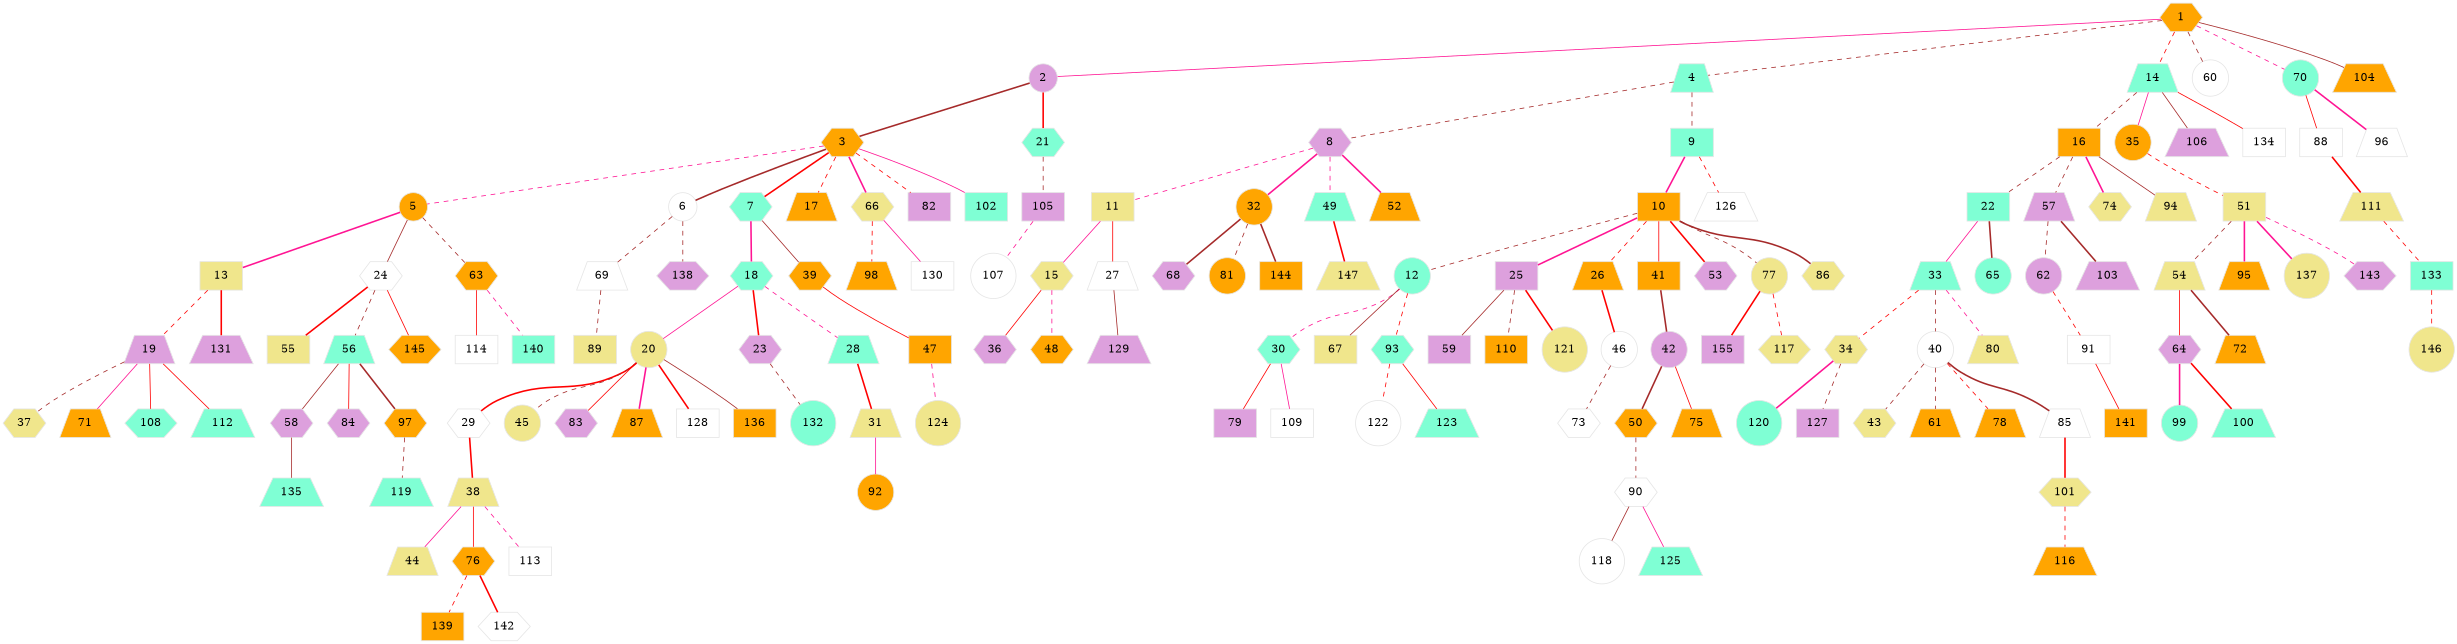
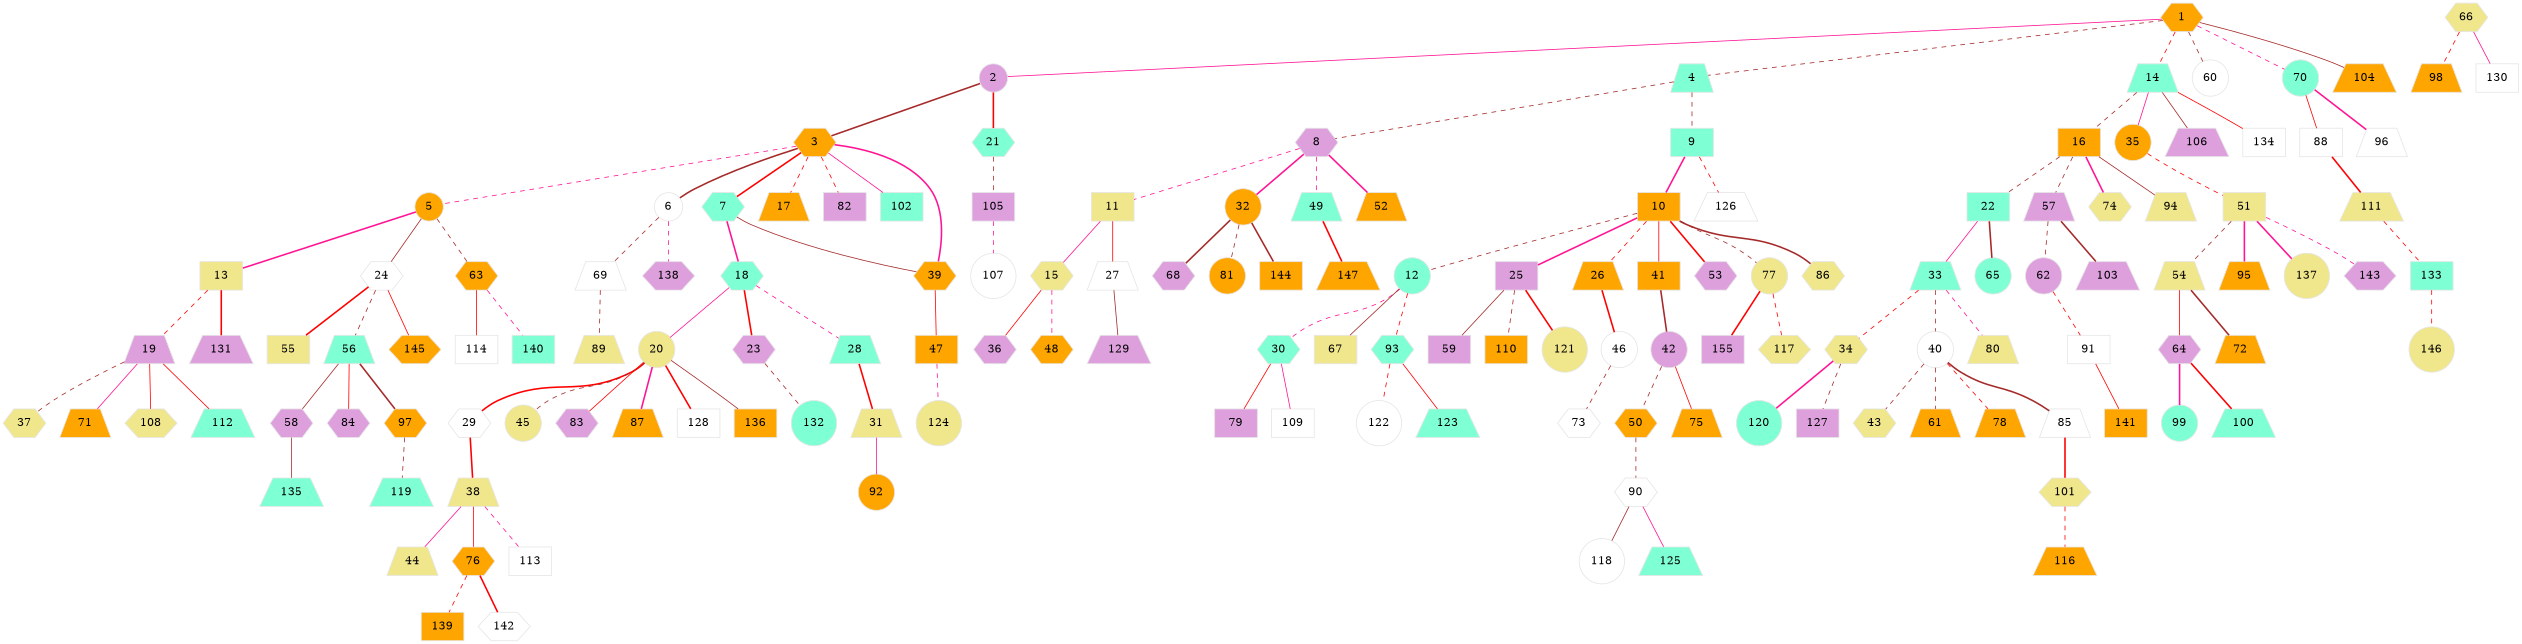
  graph {
    node [color=gray90 fillcolor=orange shape=trapezium style=filled]
    edge [color=red style=dashed]
    1 [shape=hexagon]
    2 [fillcolor=plum shape=circle]
    4 [fillcolor=aquamarine]
    14 [fillcolor=aquamarine]
    60 [fillcolor=white shape=circle]
    70 [fillcolor=aquamarine shape=circle]
    104
    3 [shape=hexagon]
    21 [fillcolor=aquamarine shape=hexagon]
    8 [fillcolor=plum shape=hexagon]
    9 [fillcolor=aquamarine shape=box]
    16 [shape=box]
    35 [shape=circle]
    106 [fillcolor=plum]
    134 [fillcolor=white shape=box]
    88 [fillcolor=white shape=box]
    96 [fillcolor=white]
    5 [shape=circle]
    6 [fillcolor=white shape=circle]
    7 [fillcolor=aquamarine shape=hexagon]
    17
    66 [fillcolor=khaki shape=hexagon]
    82 [fillcolor=plum shape=box]
    102 [fillcolor=aquamarine shape=box]
    105 [fillcolor=plum shape=box]
    13 [fillcolor=khaki shape=box]
    24 [fillcolor=white shape=hexagon]
    63 [shape=hexagon]
    69 [fillcolor=white]
    138 [fillcolor=plum shape=hexagon]
    18 [fillcolor=aquamarine shape=hexagon]
    39 [shape=hexagon]
    98
    130 [fillcolor=white shape=box]
    11 [fillcolor=khaki shape=box]
    32 [shape=circle]
    49 [fillcolor=aquamarine]
    52
    10 [shape=box]
    126 [fillcolor=white]
    19 [fillcolor=plum]
    131 [fillcolor=plum]
    55 [fillcolor=khaki shape=box]
    56 [fillcolor=aquamarine]
    145 [shape=hexagon]
    114 [fillcolor=white shape=box]
    140 [fillcolor=aquamarine shape=box]
-   89 [fillcolor=khaki shape=box]
+   89 [fillcolor=khaki]
    20 [fillcolor=khaki shape=circle]
    23 [fillcolor=plum shape=hexagon]
    28 [fillcolor=aquamarine]
    47 [shape=box]
    15 [fillcolor=khaki shape=hexagon]
    27 [fillcolor=white]
    68 [fillcolor=plum shape=hexagon]
    81 [shape=circle]
    144 [shape=box]
-   147 [fillcolor=khaki]
+   147
    12 [fillcolor=aquamarine shape=circle]
    25 [fillcolor=plum shape=box]
    26
    41 [shape=box]
    53 [fillcolor=plum shape=hexagon]
    77 [fillcolor=khaki shape=circle]
    86 [fillcolor=khaki shape=hexagon]
    30 [fillcolor=aquamarine shape=hexagon]
    67 [fillcolor=khaki shape=box]
    93 [fillcolor=aquamarine shape=hexagon]
    59 [fillcolor=plum shape=box]
    110 [shape=box]
    121 [fillcolor=khaki shape=circle]
    46 [fillcolor=white shape=circle]
    42 [fillcolor=plum shape=circle]
    n74 [fillcolor=plum label=155 shape=box]
    117 [fillcolor=khaki shape=hexagon]
    36 [fillcolor=plum shape=hexagon]
    48 [shape=hexagon]
    129 [fillcolor=plum]
    79 [fillcolor=plum shape=box]
    109 [fillcolor=white shape=box]
    122 [fillcolor=white shape=circle]
    123 [fillcolor=aquamarine]
    37 [fillcolor=khaki shape=hexagon]
    71
-   108 [fillcolor=aquamarine shape=hexagon]
+   108 [fillcolor=khaki shape=hexagon]
    112 [fillcolor=aquamarine]
    22 [fillcolor=aquamarine shape=box]
    57 [fillcolor=plum]
    74 [fillcolor=khaki shape=hexagon]
    94 [fillcolor=khaki]
    51 [fillcolor=khaki shape=box]
    33 [fillcolor=aquamarine]
    65 [fillcolor=aquamarine shape=circle]
    62 [fillcolor=plum shape=circle]
    103 [fillcolor=plum]
    29 [fillcolor=white shape=hexagon]
    45 [fillcolor=khaki shape=circle]
    83 [fillcolor=plum shape=hexagon]
    87
    128 [fillcolor=white shape=box]
    136 [shape=box]
    132 [fillcolor=aquamarine shape=circle]
    31 [fillcolor=khaki]
    38 [fillcolor=khaki]
    107 [fillcolor=white shape=circle]
    34 [fillcolor=khaki shape=hexagon]
    40 [fillcolor=white shape=circle]
    80 [fillcolor=khaki]
    58 [fillcolor=plum shape=hexagon]
    84 [fillcolor=plum shape=hexagon]
    97 [shape=hexagon]
    73 [fillcolor=white shape=hexagon]
    92 [shape=circle]
    44 [fillcolor=khaki]
    76 [shape=hexagon]
    113 [fillcolor=white shape=box]
    120 [fillcolor=aquamarine shape=circle]
    127 [fillcolor=plum shape=box]
    43 [fillcolor=khaki shape=hexagon]
    61
    78
    85 [fillcolor=white]
    54 [fillcolor=khaki]
    95
    137 [fillcolor=khaki shape=circle]
    143 [fillcolor=plum shape=hexagon]
    139 [shape=box]
    142 [fillcolor=white shape=hexagon]
    124 [fillcolor=khaki shape=circle]
    101 [fillcolor=khaki shape=hexagon]
    50 [shape=hexagon]
    75
    90 [fillcolor=white shape=hexagon]
    118 [fillcolor=white shape=circle]
    125 [fillcolor=aquamarine]
    64 [fillcolor=plum shape=hexagon]
    72
    99 [fillcolor=aquamarine shape=circle]
    100 [fillcolor=aquamarine]
    135 [fillcolor=aquamarine]
    119 [fillcolor=aquamarine]
    91 [fillcolor=white shape=box]
    141 [shape=box]
    111 [fillcolor=khaki]
    116
    133 [fillcolor=aquamarine shape=box]
    146 [fillcolor=khaki shape=circle]
    1 -- 2 [color=deeppink style=solid]
    1 -- 4 [color=brown]
    1 -- 14
    1 -- 60 [color=brown]
    1 -- 70 [color=deeppink]
    1 -- 104 [color=brown style=solid]
    2 -- 3 [color=brown style=bold]
    2 -- 21 [style=bold]
    4 -- 8 [color=brown]
    4 -- 9 [color=brown]
    14 -- 16 [color=brown]
    14 -- 35 [color=deeppink style=solid]
    14 -- 106 [color=brown style=solid]
    14 -- 134 [style=solid]
    70 -- 88 [style=solid]
    70 -- 96 [color=deeppink style=bold]
    3 -- 5 [color=deeppink]
    3 -- 6 [color=brown style=bold]
    3 -- 7 [style=bold]
    3 -- 17
-   3 -- 66 [color=deeppink style=bold]
+   3 -- 39 [color=deeppink style=bold]
    3 -- 82
    3 -- 102 [color=deeppink style=solid]
    21 -- 105 [color=brown]
    8 -- 11 [color=deeppink]
    8 -- 32 [color=deeppink style=bold]
    8 -- 49 [color=deeppink]
    8 -- 52 [color=deeppink style=bold]
    9 -- 10 [color=deeppink style=bold]
    9 -- 126
    16 -- 22 [color=brown]
    16 -- 57 [color=brown]
    16 -- 74 [color=deeppink style=bold]
    16 -- 94 [color=brown style=solid]
    35 -- 51
    88 -- 111 [style=bold]
    5 -- 13 [color=deeppink style=bold]
    5 -- 24 [color=brown style=solid]
    5 -- 63 [color=brown]
    6 -- 69 [color=brown]
-   6 -- 138 [color=brown]
+   6 -- 138 [color=deeppink]
    7 -- 18 [color=deeppink style=bold]
    7 -- 39 [color=brown style=solid]
    66 -- 98
    66 -- 130 [color=deeppink style=solid]
    105 -- 107 [color=deeppink]
    13 -- 19
    13 -- 131 [style=bold]
    24 -- 55 [style=bold]
    24 -- 56 [color=brown]
    24 -- 145 [style=solid]
    63 -- 114 [style=solid]
    63 -- 140 [color=deeppink]
    69 -- 89 [color=brown]
    18 -- 20 [color=deeppink style=solid]
    18 -- 23 [style=bold]
    18 -- 28 [color=deeppink]
    39 -- 47 [style=solid]
    11 -- 15 [color=deeppink style=solid]
    11 -- 27 [style=solid]
    32 -- 68 [color=brown style=bold]
    32 -- 81 [color=brown]
    32 -- 144 [color=brown style=bold]
    49 -- 147 [style=bold]
    10 -- 12 [color=brown]
    10 -- 25 [color=deeppink style=bold]
    10 -- 26
    10 -- 41 [style=solid]
    10 -- 53 [style=bold]
    10 -- 77 [color=brown]
    10 -- 86 [color=brown style=bold]
    19 -- 37 [color=brown]
    19 -- 71 [color=deeppink style=solid]
    19 -- 108 [style=solid]
    19 -- 112 [style=solid]
    56 -- 58 [color=brown style=solid]
    56 -- 84 [style=solid]
    56 -- 97 [color=brown style=bold]
    20 -- 29 [style=bold]
    20 -- 45 [color=brown]
    20 -- 83 [style=solid]
    20 -- 87 [color=deeppink style=bold]
    20 -- 128 [style=bold]
    20 -- 136 [color=brown style=solid]
    23 -- 132 [color=brown]
    28 -- 31 [style=bold]
    47 -- 124 [color=deeppink]
    15 -- 36 [style=solid]
    15 -- 48 [color=deeppink]
    27 -- 129 [color=brown style=solid]
    12 -- 30 [color=deeppink]
    12 -- 67 [color=brown style=solid]
    12 -- 93
    25 -- 59 [color=brown style=solid]
    25 -- 110 [color=brown]
    25 -- 121 [style=bold]
    26 -- 46 [style=bold]
    41 -- 42 [color=brown style=bold]
    77 -- n74 [style=bold]
    77 -- 117
    30 -- 79 [style=solid]
    30 -- 109 [color=deeppink style=solid]
    93 -- 122
    93 -- 123 [style=solid]
    46 -- 73 [color=brown]
-   42 -- 50 [color=brown style=bold]
+   42 -- 50 [color=brown]
    42 -- 75 [style=solid]
    22 -- 33 [color=deeppink style=solid]
    22 -- 65 [color=brown style=bold]
    57 -- 62 [color=brown]
    57 -- 103 [color=brown style=bold]
    51 -- 54 [color=brown]
    51 -- 95 [color=deeppink style=bold]
    51 -- 137 [color=deeppink style=bold]
    51 -- 143 [color=deeppink]
    33 -- 34
    33 -- 40 [color=brown]
    33 -- 80 [color=deeppink]
    62 -- 91
    29 -- 38 [style=bold]
    31 -- 92 [color=deeppink style=solid]
    38 -- 44 [color=deeppink style=solid]
    38 -- 76 [style=solid]
    38 -- 113 [color=deeppink]
    34 -- 120 [color=deeppink style=bold]
    34 -- 127 [color=brown]
    40 -- 43 [color=brown]
    40 -- 61 [color=brown]
    40 -- 78
    40 -- 85 [color=brown style=bold]
    58 -- 135 [color=brown style=solid]
    97 -- 119 [color=brown]
    76 -- 139
    76 -- 142 [style=bold]
    85 -- 101 [style=bold]
    54 -- 64 [style=solid]
    54 -- 72 [color=brown style=bold]
    101 -- 116
    50 -- 90 [color=brown]
    90 -- 118 [color=brown style=solid]
    90 -- 125 [color=deeppink style=solid]
    64 -- 99 [color=deeppink style=bold]
    64 -- 100 [style=bold]
    91 -- 141 [style=solid]
    111 -- 133
    133 -- 146
  }
